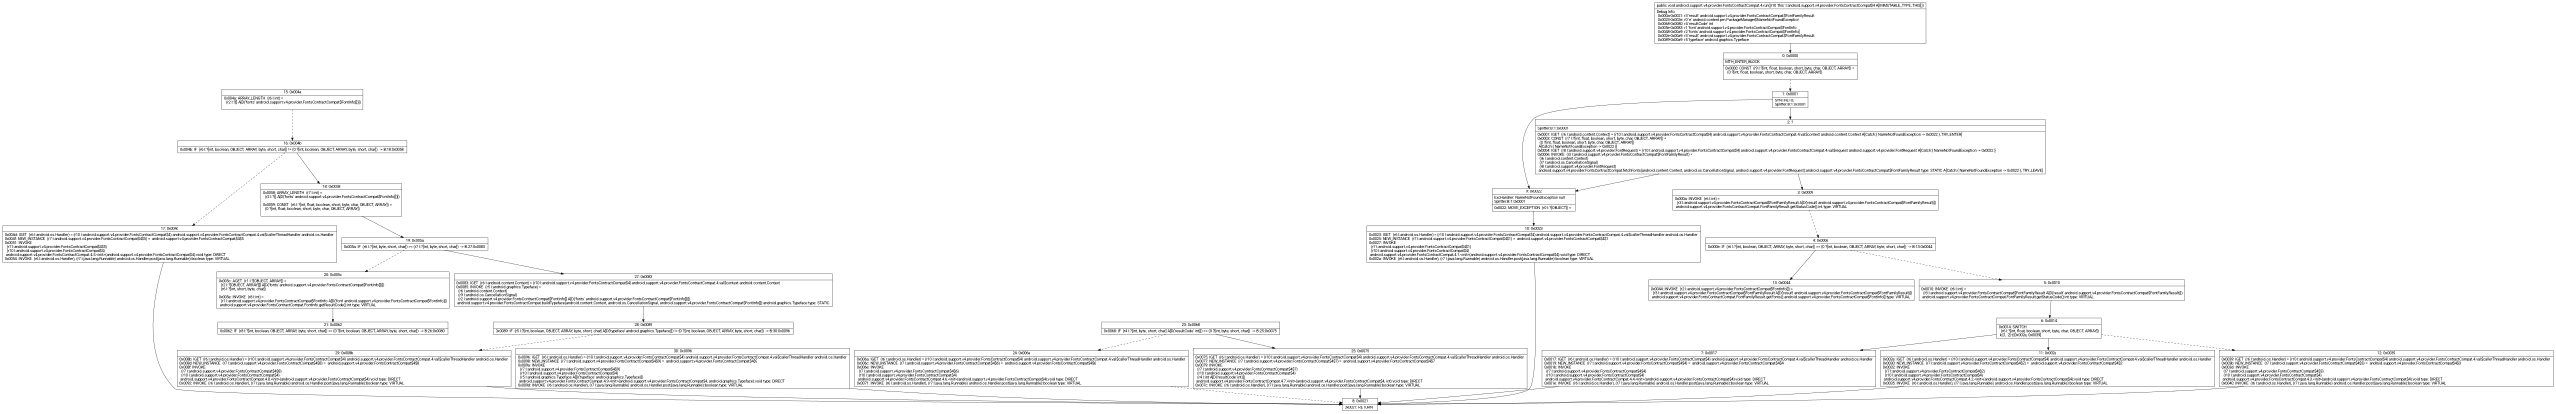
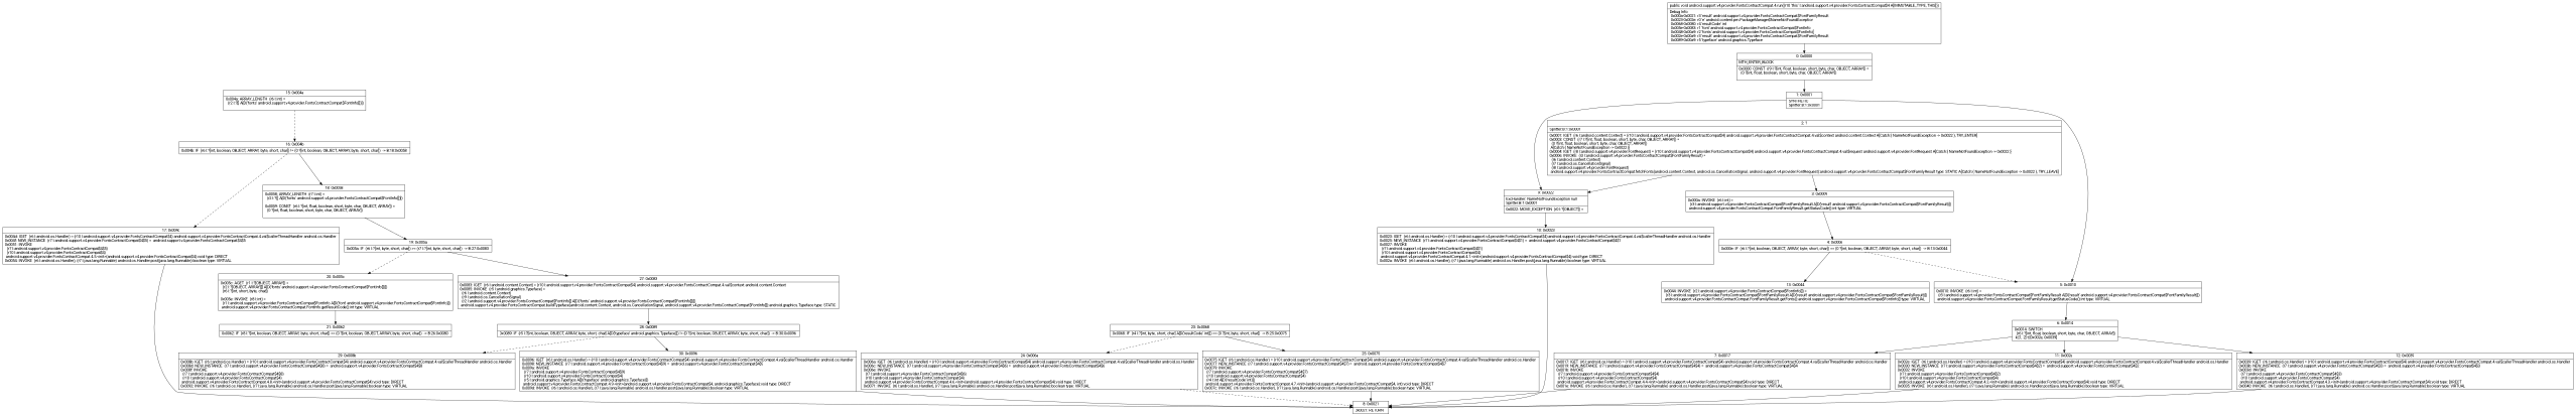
  digraph {
    fontname=Roboto
    node [fontname=Roboto shape=record]
    edge [fontname=Roboto]
    n1 [label="{0\:\ 0x0000|MTH_ENTER_BLOCK\l|0x0000: CONST  (r9 I:?[int, float, boolean, short, byte, char, OBJECT, ARRAY]) = \l  (0 ?[int, float, boolean, short, byte, char, OBJECT, ARRAY])\l \l}"]
    n2 [label="{1\:\ 0x0001|SYNTHETIC\lSplitter:B:1:0x0001\l}"]
    n3 [label="{2\:\ ?|Splitter:B:1:0x0001\l|0x0001: IGET  (r6 I:android.content.Context) = (r10 I:android.support.v4.provider.FontsContractCompat$4) android.support.v4.provider.FontsContractCompat.4.val$context android.content.Context A[Catch:\{ NameNotFoundException \-\> 0x0022 \}, TRY_ENTER]\l0x0003: CONST  (r7 I:?[int, float, boolean, short, byte, char, OBJECT, ARRAY]) = \l  (0 ?[int, float, boolean, short, byte, char, OBJECT, ARRAY])\l A[Catch:\{ NameNotFoundException \-\> 0x0022 \}]\l0x0004: IGET  (r8 I:android.support.v4.provider.FontRequest) = (r10 I:android.support.v4.provider.FontsContractCompat$4) android.support.v4.provider.FontsContractCompat.4.val$request android.support.v4.provider.FontRequest A[Catch:\{ NameNotFoundException \-\> 0x0022 \}]\l0x0006: INVOKE  (r3 I:android.support.v4.provider.FontsContractCompat$FontFamilyResult) = \l  (r6 I:android.content.Context)\l  (r7 I:android.os.CancellationSignal)\l  (r8 I:android.support.v4.provider.FontRequest)\l android.support.v4.provider.FontsContractCompat.fetchFonts(android.content.Context, android.os.CancellationSignal, android.support.v4.provider.FontRequest):android.support.v4.provider.FontsContractCompat$FontFamilyResult type: STATIC A[Catch:\{ NameNotFoundException \-\> 0x0022 \}, TRY_LEAVE]\l}"]
    n4 [label="{9\:\ 0x0022|ExcHandler: NameNotFoundException null\lSplitter:B:1:0x0001\l|0x0022: MOVE_EXCEPTION  (r0 I:?[OBJECT]) =  \l}"]
    n5 [label="{3\:\ 0x0009|0x000a: INVOKE  (r6 I:int) = \l  (r3 I:android.support.v4.provider.FontsContractCompat$FontFamilyResult A[D('result' android.support.v4.provider.FontsContractCompat$FontFamilyResult)])\l android.support.v4.provider.FontsContractCompat.FontFamilyResult.getStatusCode():int type: VIRTUAL \l}"]
    n6 [label="{10\:\ 0x0023|0x0023: IGET  (r6 I:android.os.Handler) = (r10 I:android.support.v4.provider.FontsContractCompat$4) android.support.v4.provider.FontsContractCompat.4.val$callerThreadHandler android.os.Handler \l0x0025: NEW_INSTANCE  (r7 I:android.support.v4.provider.FontsContractCompat$4$1) =  android.support.v4.provider.FontsContractCompat$4$1 \l0x0027: INVOKE  \l  (r7 I:android.support.v4.provider.FontsContractCompat$4$1)\l  (r10 I:android.support.v4.provider.FontsContractCompat$4)\l android.support.v4.provider.FontsContractCompat.4.1.\<init\>(android.support.v4.provider.FontsContractCompat$4):void type: DIRECT \l0x002a: INVOKE  (r6 I:android.os.Handler), (r7 I:java.lang.Runnable) android.os.Handler.post(java.lang.Runnable):boolean type: VIRTUAL \l}"]
    n7 [label="{4\:\ 0x000e|0x000e: IF  (r6 I:?[int, boolean, OBJECT, ARRAY, byte, short, char]) == (0 ?[int, boolean, OBJECT, ARRAY, byte, short, char])  \-\> B:13:0x0044 \l}"]
    n8 [label="{5\:\ 0x0010|0x0010: INVOKE  (r6 I:int) = \l  (r3 I:android.support.v4.provider.FontsContractCompat$FontFamilyResult A[D('result' android.support.v4.provider.FontsContractCompat$FontFamilyResult)])\l android.support.v4.provider.FontsContractCompat.FontFamilyResult.getStatusCode():int type: VIRTUAL \l}"]
    n9 [label="{13\:\ 0x0044|0x0044: INVOKE  (r2 I:android.support.v4.provider.FontsContractCompat$FontInfo[]) = \l  (r3 I:android.support.v4.provider.FontsContractCompat$FontFamilyResult A[D('result' android.support.v4.provider.FontsContractCompat$FontFamilyResult)])\l android.support.v4.provider.FontsContractCompat.FontFamilyResult.getFonts():android.support.v4.provider.FontsContractCompat$FontInfo[] type: VIRTUAL \l}"]
    n10 [label="{6\:\ 0x0014|0x0014: SWITCH  \l  (r6 I:?[int, float, boolean, short, byte, char, OBJECT, ARRAY])\l k:[1, 2] t:[0x002e, 0x0039] \l}"]
    n11 [label="{7\:\ 0x0017|0x0017: IGET  (r6 I:android.os.Handler) = (r10 I:android.support.v4.provider.FontsContractCompat$4) android.support.v4.provider.FontsContractCompat.4.val$callerThreadHandler android.os.Handler \l0x0019: NEW_INSTANCE  (r7 I:android.support.v4.provider.FontsContractCompat$4$4) =  android.support.v4.provider.FontsContractCompat$4$4 \l0x001b: INVOKE  \l  (r7 I:android.support.v4.provider.FontsContractCompat$4$4)\l  (r10 I:android.support.v4.provider.FontsContractCompat$4)\l android.support.v4.provider.FontsContractCompat.4.4.\<init\>(android.support.v4.provider.FontsContractCompat$4):void type: DIRECT \l0x001e: INVOKE  (r6 I:android.os.Handler), (r7 I:java.lang.Runnable) android.os.Handler.post(java.lang.Runnable):boolean type: VIRTUAL \l}"]
    n12 [label="{11\:\ 0x002e|0x002e: IGET  (r6 I:android.os.Handler) = (r10 I:android.support.v4.provider.FontsContractCompat$4) android.support.v4.provider.FontsContractCompat.4.val$callerThreadHandler android.os.Handler \l0x0030: NEW_INSTANCE  (r7 I:android.support.v4.provider.FontsContractCompat$4$2) =  android.support.v4.provider.FontsContractCompat$4$2 \l0x0032: INVOKE  \l  (r7 I:android.support.v4.provider.FontsContractCompat$4$2)\l  (r10 I:android.support.v4.provider.FontsContractCompat$4)\l android.support.v4.provider.FontsContractCompat.4.2.\<init\>(android.support.v4.provider.FontsContractCompat$4):void type: DIRECT \l0x0035: INVOKE  (r6 I:android.os.Handler), (r7 I:java.lang.Runnable) android.os.Handler.post(java.lang.Runnable):boolean type: VIRTUAL \l}"]
    n13 [label="{12\:\ 0x0039|0x0039: IGET  (r6 I:android.os.Handler) = (r10 I:android.support.v4.provider.FontsContractCompat$4) android.support.v4.provider.FontsContractCompat.4.val$callerThreadHandler android.os.Handler \l0x003b: NEW_INSTANCE  (r7 I:android.support.v4.provider.FontsContractCompat$4$3) =  android.support.v4.provider.FontsContractCompat$4$3 \l0x003d: INVOKE  \l  (r7 I:android.support.v4.provider.FontsContractCompat$4$3)\l  (r10 I:android.support.v4.provider.FontsContractCompat$4)\l android.support.v4.provider.FontsContractCompat.4.3.\<init\>(android.support.v4.provider.FontsContractCompat$4):void type: DIRECT \l0x0040: INVOKE  (r6 I:android.os.Handler), (r7 I:java.lang.Runnable) android.os.Handler.post(java.lang.Runnable):boolean type: VIRTUAL \l}"]
    n14 [label="{8\:\ 0x0021|0x0021: RETURN   \l}"]
    n15 [label="{15\:\ 0x004a|0x004a: ARRAY_LENGTH  (r6 I:int) = \l  (r2 I:?[] A[D('fonts' android.support.v4.provider.FontsContractCompat$FontInfo[])])\l \l}"]
    n16 [label="{16\:\ 0x004b|0x004b: IF  (r6 I:?[int, boolean, OBJECT, ARRAY, byte, short, char]) != (0 ?[int, boolean, OBJECT, ARRAY, byte, short, char])  \-\> B:18:0x0058 \l}"]
    n17 [label="{17\:\ 0x004d|0x004d: IGET  (r6 I:android.os.Handler) = (r10 I:android.support.v4.provider.FontsContractCompat$4) android.support.v4.provider.FontsContractCompat.4.val$callerThreadHandler android.os.Handler \l0x004f: NEW_INSTANCE  (r7 I:android.support.v4.provider.FontsContractCompat$4$5) =  android.support.v4.provider.FontsContractCompat$4$5 \l0x0051: INVOKE  \l  (r7 I:android.support.v4.provider.FontsContractCompat$4$5)\l  (r10 I:android.support.v4.provider.FontsContractCompat$4)\l android.support.v4.provider.FontsContractCompat.4.5.\<init\>(android.support.v4.provider.FontsContractCompat$4):void type: DIRECT \l0x0054: INVOKE  (r6 I:android.os.Handler), (r7 I:java.lang.Runnable) android.os.Handler.post(java.lang.Runnable):boolean type: VIRTUAL \l}"]
    n18 [label="{18\:\ 0x0058|0x0058: ARRAY_LENGTH  (r7 I:int) = \l  (r2 I:?[] A[D('fonts' android.support.v4.provider.FontsContractCompat$FontInfo[])])\l \l0x0059: CONST  (r6 I:?[int, float, boolean, short, byte, char, OBJECT, ARRAY]) = \l  (0 ?[int, float, boolean, short, byte, char, OBJECT, ARRAY])\l \l}"]
    n19 [label="{19\:\ 0x005a|0x005a: IF  (r6 I:?[int, byte, short, char]) \>= (r7 I:?[int, byte, short, char])  \-\> B:27:0x0083 \l}"]
    n20 [label="{20\:\ 0x005c|0x005c: AGET  (r1 I:?[OBJECT, ARRAY]) = \l  (r2 I:?[OBJECT, ARRAY][] A[D('fonts' android.support.v4.provider.FontsContractCompat$FontInfo[])])\l  (r6 I:?[int, short, byte, char])\l \l0x005e: INVOKE  (r8 I:int) = \l  (r1 I:android.support.v4.provider.FontsContractCompat$FontInfo A[D('font' android.support.v4.provider.FontsContractCompat$FontInfo)])\l android.support.v4.provider.FontsContractCompat.FontInfo.getResultCode():int type: VIRTUAL \l}"]
    n21 [label="{27\:\ 0x0083|0x0083: IGET  (r6 I:android.content.Context) = (r10 I:android.support.v4.provider.FontsContractCompat$4) android.support.v4.provider.FontsContractCompat.4.val$context android.content.Context \l0x0085: INVOKE  (r5 I:android.graphics.Typeface) = \l  (r6 I:android.content.Context)\l  (r9 I:android.os.CancellationSignal)\l  (r2 I:android.support.v4.provider.FontsContractCompat$FontInfo[] A[D('fonts' android.support.v4.provider.FontsContractCompat$FontInfo[])])\l android.support.v4.provider.FontsContractCompat.buildTypeface(android.content.Context, android.os.CancellationSignal, android.support.v4.provider.FontsContractCompat$FontInfo[]):android.graphics.Typeface type: STATIC \l}"]
    n22 [label="{21\:\ 0x0062|0x0062: IF  (r8 I:?[int, boolean, OBJECT, ARRAY, byte, short, char]) == (0 ?[int, boolean, OBJECT, ARRAY, byte, short, char])  \-\> B:26:0x0080 \l}"]
    n23 [label="{28\:\ 0x0089|0x0089: IF  (r5 I:?[int, boolean, OBJECT, ARRAY, byte, short, char] A[D('typeface' android.graphics.Typeface)]) != (0 ?[int, boolean, OBJECT, ARRAY, byte, short, char])  \-\> B:30:0x0096 \l}"]
    n24 [label="{23\:\ 0x0068|0x0068: IF  (r4 I:?[int, byte, short, char] A[D('resultCode' int)]) \>= (0 ?[int, byte, short, char])  \-\> B:25:0x0075 \l}"]
    n25 [label="{24\:\ 0x006a|0x006a: IGET  (r6 I:android.os.Handler) = (r10 I:android.support.v4.provider.FontsContractCompat$4) android.support.v4.provider.FontsContractCompat.4.val$callerThreadHandler android.os.Handler \l0x006c: NEW_INSTANCE  (r7 I:android.support.v4.provider.FontsContractCompat$4$6) =  android.support.v4.provider.FontsContractCompat$4$6 \l0x006e: INVOKE  \l  (r7 I:android.support.v4.provider.FontsContractCompat$4$6)\l  (r10 I:android.support.v4.provider.FontsContractCompat$4)\l android.support.v4.provider.FontsContractCompat.4.6.\<init\>(android.support.v4.provider.FontsContractCompat$4):void type: DIRECT \l0x0071: INVOKE  (r6 I:android.os.Handler), (r7 I:java.lang.Runnable) android.os.Handler.post(java.lang.Runnable):boolean type: VIRTUAL \l}"]
    n26 [label="{25\:\ 0x0075|0x0075: IGET  (r6 I:android.os.Handler) = (r10 I:android.support.v4.provider.FontsContractCompat$4) android.support.v4.provider.FontsContractCompat.4.val$callerThreadHandler android.os.Handler \l0x0077: NEW_INSTANCE  (r7 I:android.support.v4.provider.FontsContractCompat$4$7) =  android.support.v4.provider.FontsContractCompat$4$7 \l0x0079: INVOKE  \l  (r7 I:android.support.v4.provider.FontsContractCompat$4$7)\l  (r10 I:android.support.v4.provider.FontsContractCompat$4)\l  (r4 I:int A[D('resultCode' int)])\l android.support.v4.provider.FontsContractCompat.4.7.\<init\>(android.support.v4.provider.FontsContractCompat$4, int):void type: DIRECT \l0x007c: INVOKE  (r6 I:android.os.Handler), (r7 I:java.lang.Runnable) android.os.Handler.post(java.lang.Runnable):boolean type: VIRTUAL \l}"]
    n27 [label="{29\:\ 0x008b|0x008b: IGET  (r6 I:android.os.Handler) = (r10 I:android.support.v4.provider.FontsContractCompat$4) android.support.v4.provider.FontsContractCompat.4.val$callerThreadHandler android.os.Handler \l0x008d: NEW_INSTANCE  (r7 I:android.support.v4.provider.FontsContractCompat$4$8) =  android.support.v4.provider.FontsContractCompat$4$8 \l0x008f: INVOKE  \l  (r7 I:android.support.v4.provider.FontsContractCompat$4$8)\l  (r10 I:android.support.v4.provider.FontsContractCompat$4)\l android.support.v4.provider.FontsContractCompat.4.8.\<init\>(android.support.v4.provider.FontsContractCompat$4):void type: DIRECT \l0x0092: INVOKE  (r6 I:android.os.Handler), (r7 I:java.lang.Runnable) android.os.Handler.post(java.lang.Runnable):boolean type: VIRTUAL \l}"]
    n28 [label="{30\:\ 0x0096|0x0096: IGET  (r6 I:android.os.Handler) = (r10 I:android.support.v4.provider.FontsContractCompat$4) android.support.v4.provider.FontsContractCompat.4.val$callerThreadHandler android.os.Handler \l0x0098: NEW_INSTANCE  (r7 I:android.support.v4.provider.FontsContractCompat$4$9) =  android.support.v4.provider.FontsContractCompat$4$9 \l0x009a: INVOKE  \l  (r7 I:android.support.v4.provider.FontsContractCompat$4$9)\l  (r10 I:android.support.v4.provider.FontsContractCompat$4)\l  (r5 I:android.graphics.Typeface A[D('typeface' android.graphics.Typeface)])\l android.support.v4.provider.FontsContractCompat.4.9.\<init\>(android.support.v4.provider.FontsContractCompat$4, android.graphics.Typeface):void type: DIRECT \l0x009d: INVOKE  (r6 I:android.os.Handler), (r7 I:java.lang.Runnable) android.os.Handler.post(java.lang.Runnable):boolean type: VIRTUAL \l}"]
    n29 [label="{public void android.support.v4.provider.FontsContractCompat.4.run((r10 'this' I:android.support.v4.provider.FontsContractCompat$4 A[IMMUTABLE_TYPE, THIS]))  | Debug Info:\l  0x000a\-0x0021: r3 'result' android.support.v4.provider.FontsContractCompat$FontFamilyResult\l  0x0023\-0x002e: r0 'e' android.content.pm.PackageManager$NameNotFoundException\l  0x0068\-0x0080: r4 'resultCode' int\l  0x005e\-0x0083: r1 'font' android.support.v4.provider.FontsContractCompat$FontInfo\l  0x0048\-0x00a9: r2 'fonts' android.support.v4.provider.FontsContractCompat$FontInfo[]\l  0x002e\-0x00a9: r3 'result' android.support.v4.provider.FontsContractCompat$FontFamilyResult\l  0x0089\-0x00a9: r5 'typeface' android.graphics.Typeface\l}"]
-   n1 -> n2 [style=dashed]
-   n2 -> n3
+   n1 -> n2
+   n2 -> n8
    n2 -> n4
    n3 -> n4
    n3 -> n5
    n4 -> n6
-   n5 -> n7 [style=dashed]
+   n5 -> n7
    n6 -> n14
    n7 -> n8 [style=dashed]
    n7 -> n9
    n8 -> n10
    n10 -> n11
    n10 -> n12
-   n10 -> n13 [style=dashed]
+   n10 -> n13
    n11 -> n14
    n12 -> n14
    n13 -> n14
    n15 -> n16 [style=dashed]
    n16 -> n17 [style=dashed]
    n16 -> n18
    n17 -> n14
    n18 -> n19
    n19 -> n20 [style=dashed]
    n19 -> n21
    n20 -> n22
    n21 -> n23
    n23 -> n27 [style=dashed]
+   n23 -> n28
    n24 -> n25 [style=dashed]
    n24 -> n26
    n25 -> n14 [style=dashed]
    n26 -> n14
-   n27 -> n14
    n28 -> n14
    n29 -> n1
  }
